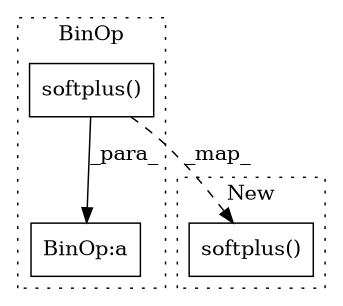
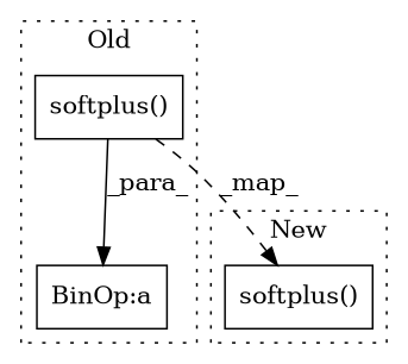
  digraph {
    node [a=75 l="11,1" shape=box]
    n1 [label="softplus()" s="6060,6072"]
    n2 [a=82 l=3 label="BinOp:a" s=6046]
    n3 [label="softplus()" s="5951,5963"]
    subgraph cluster_1 {
-     label=BinOp
+     label=Old
      style=dotted
      n1
      n2
    }
    subgraph cluster_2 {
      label=New
      style=dotted
      n3
    }
    n1 -> n2 [label=_para_ style=solid]
    n1 -> n3 [label=_map_ style=dashed]
  }
